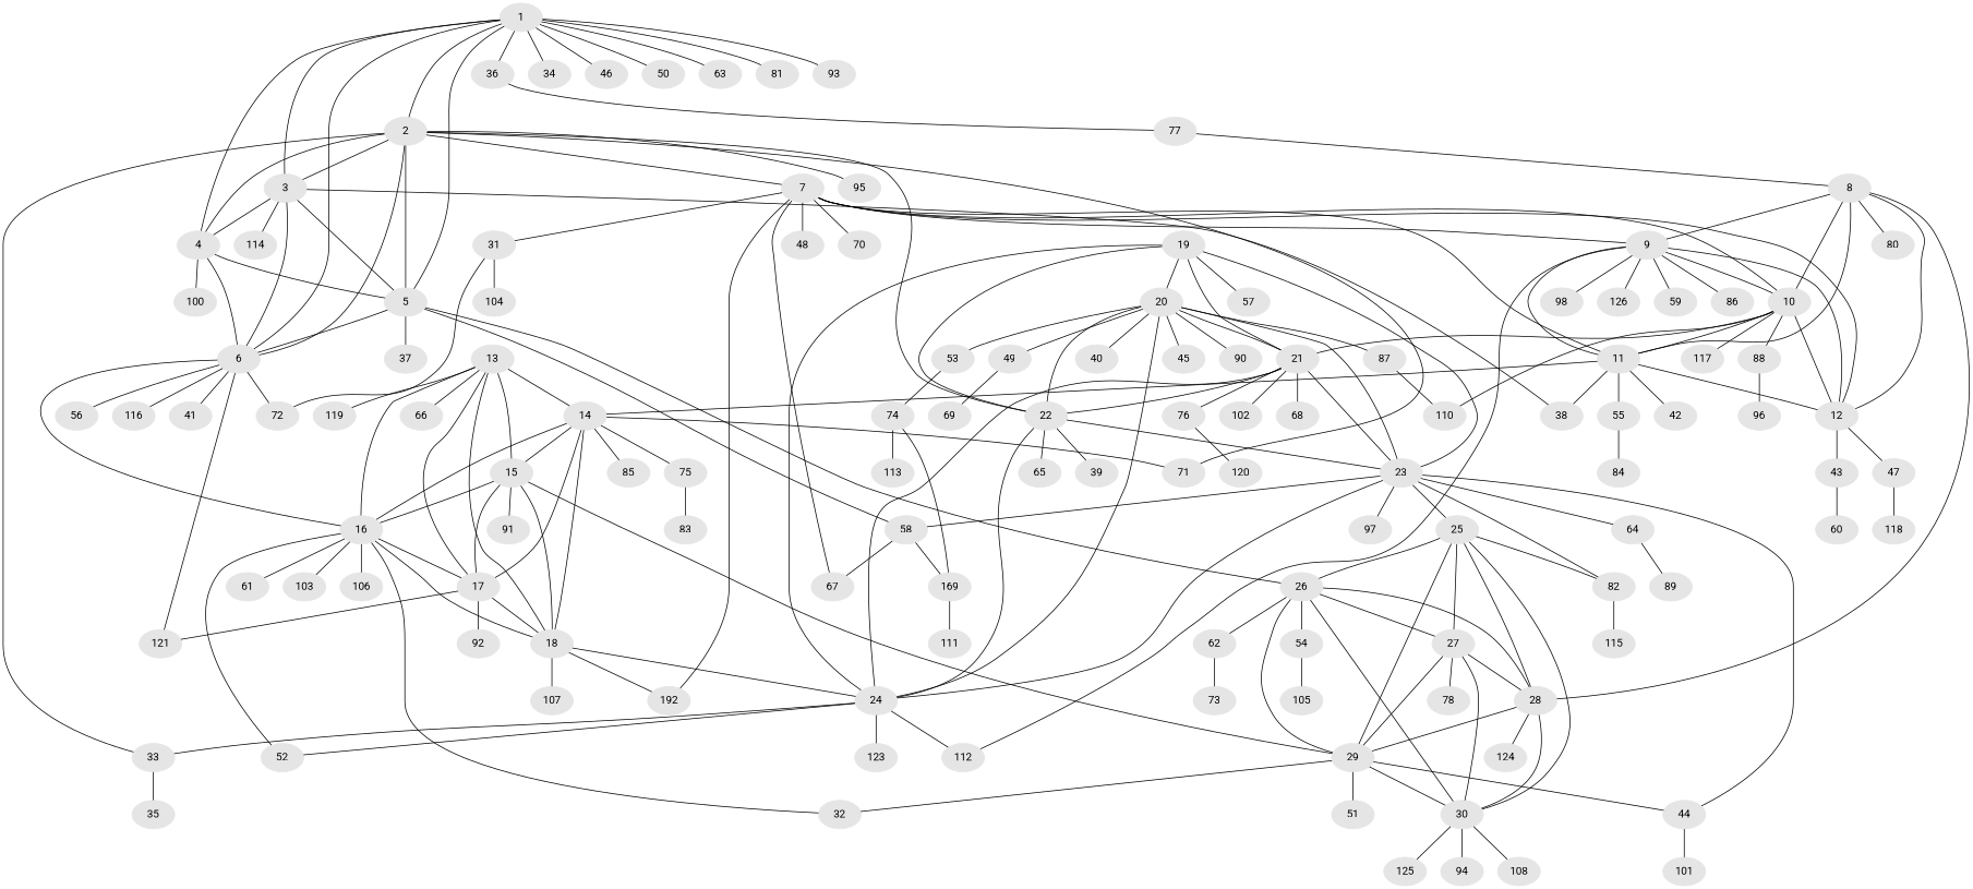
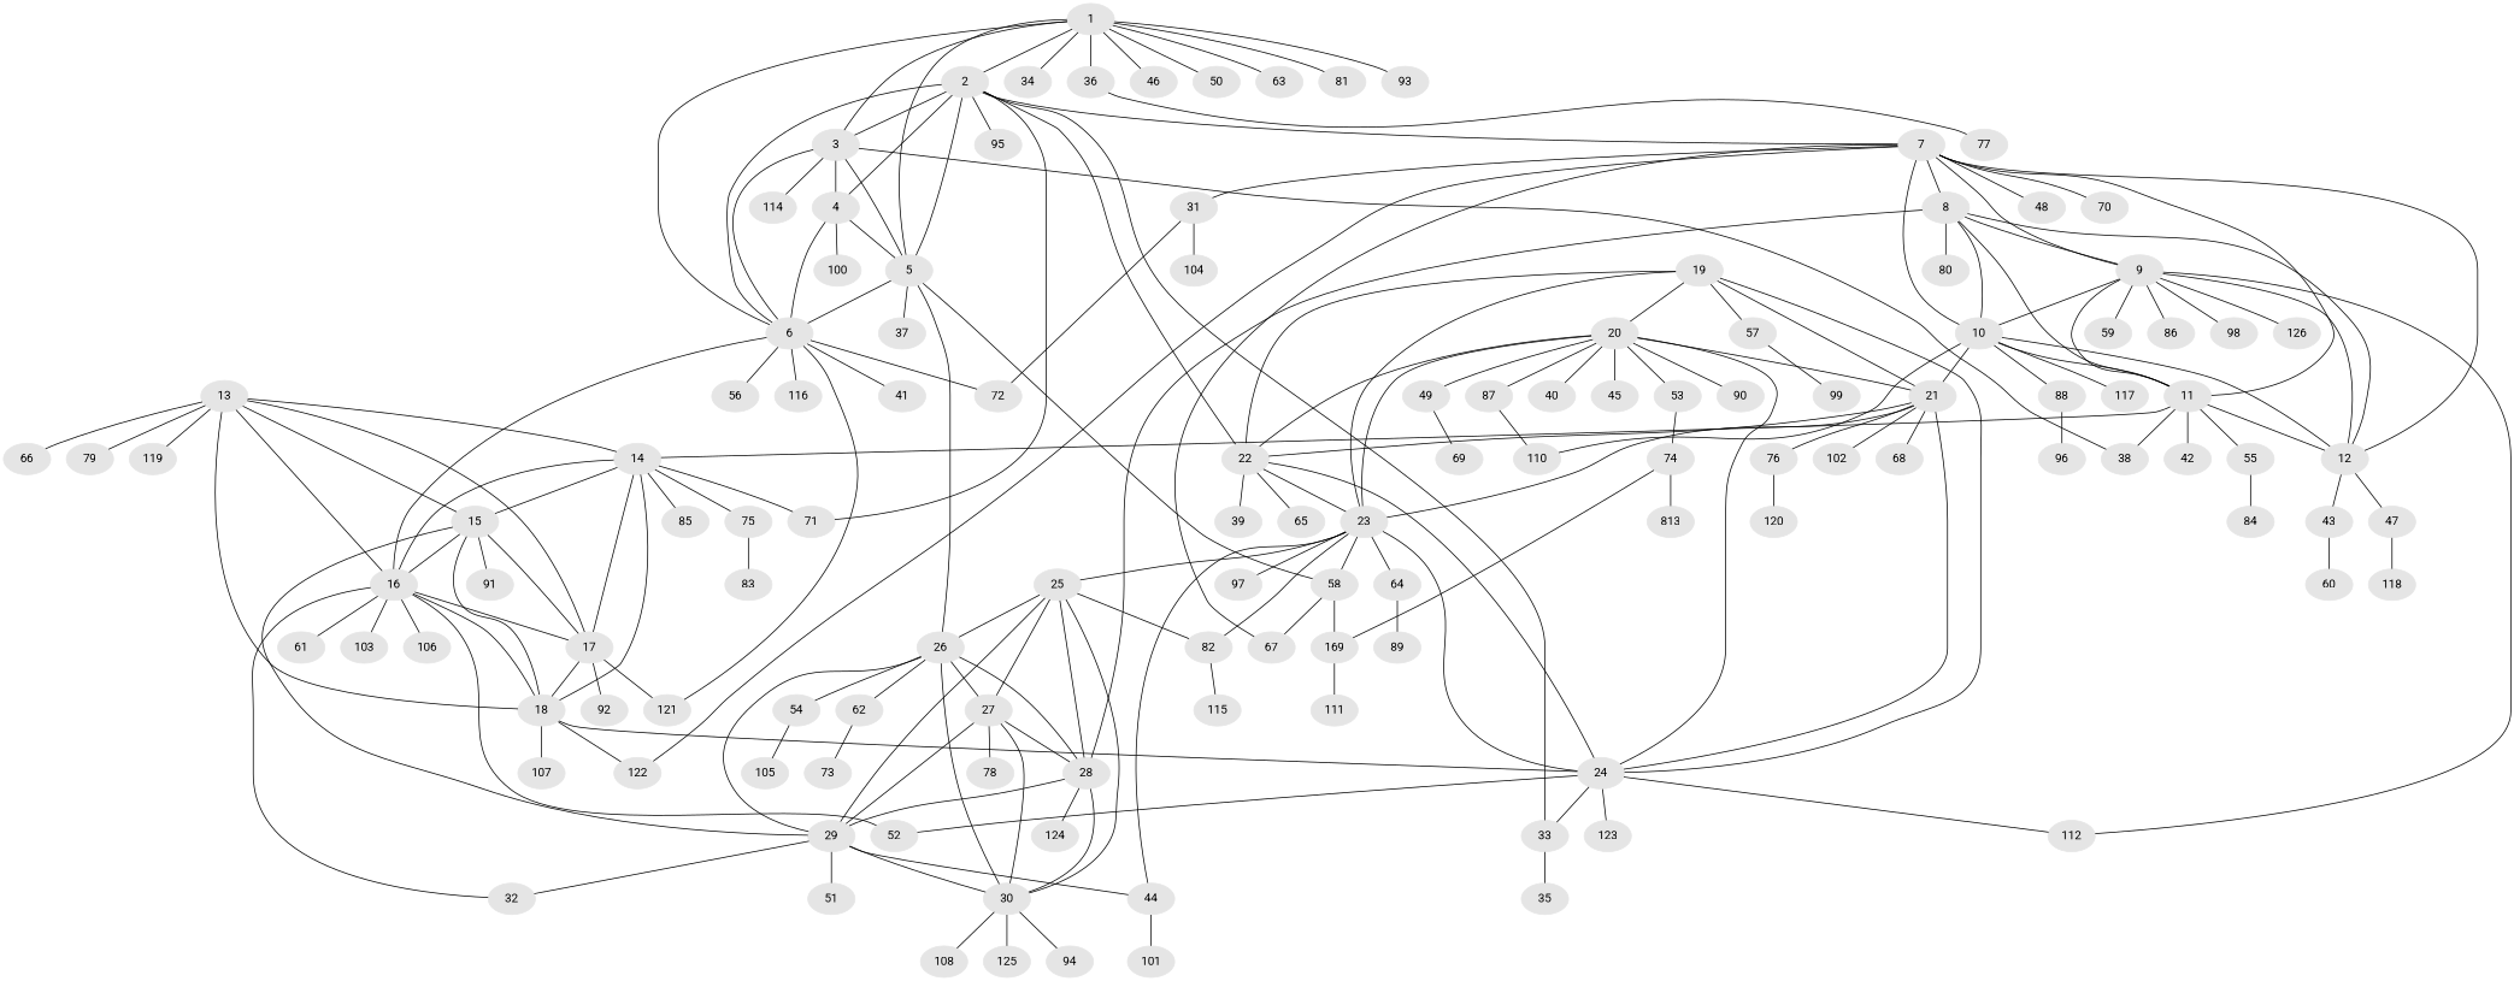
  graph {
    fontname=Roboto
    node [color=gray90 fontname=Roboto style=filled]
    edge [fontname=Roboto]
    1
    2
    3
    4
    5
    6
    34
    36
    46
    50
    63
    81
    93
    7
    22
    33
    71
    95
    38
    114
    100
    26
    37
    58
    16
    41
    56
    72
    116
    121
    77
    8
    9
    10
    11
    12
    31
    48
    67
    70
-   122 [label=192]
+   122
    24
    23
    39
    65
    35
    28
    29
    27
    30
    54
    62
    n53 [label=169]
    17
    18
    32
    52
    61
    103
    106
    80
    59
    86
    98
    112
    126
    21
    88
    110
    117
    14
    42
    55
    43
    47
    104
    124
    68
    76
    102
    96
    15
    75
    85
    84
    60
    118
    13
    66
+   79
    119
    91
    92
    107
    83
    44
    51
    123
    19
    20
    57
    40
    45
    49
    53
    87
    90
    25
    64
    82
    97
+   99
    69
    74
    120
    101
    89
    115
    78
    94
    108
    125
    105
    73
-   113
+   113 [label=813]
    111
    1 -- 2
    1 -- 3
-   1 -- 4
    1 -- 5
    1 -- 6
    1 -- 34
    1 -- 36
    1 -- 46
    1 -- 50
    1 -- 63
    1 -- 81
    1 -- 93
    2 -- 3
    2 -- 4
    2 -- 5
    2 -- 6
    2 -- 7
    2 -- 22
    2 -- 33
    2 -- 71
    2 -- 95
    3 -- 4
    3 -- 5
    3 -- 6
    3 -- 38
    3 -- 114
    4 -- 5
    4 -- 6
    4 -- 100
    5 -- 6
    5 -- 26
    5 -- 37
    5 -- 58
    6 -- 16
    6 -- 41
    6 -- 56
    6 -- 72
    6 -- 116
    6 -- 121
    36 -- 77
-   77 -- 8
+   7 -- 8
    7 -- 9
    7 -- 10
    7 -- 11
    7 -- 12
    7 -- 31
    7 -- 48
    7 -- 67
    7 -- 70
    7 -- 122
    22 -- 24
    22 -- 23
    22 -- 39
    22 -- 65
    33 -- 35
    26 -- 28
    26 -- 29
    26 -- 27
    26 -- 30
    26 -- 54
    26 -- 62
    58 -- 67
    58 -- n53
    16 -- 17
    16 -- 18
    16 -- 32
    16 -- 52
    16 -- 61
    16 -- 103
    16 -- 106
    8 -- 9
    8 -- 10
    8 -- 11
    8 -- 12
    8 -- 28
    8 -- 80
    9 -- 10
    9 -- 11
    9 -- 12
    9 -- 59
    9 -- 86
    9 -- 98
    9 -- 112
    9 -- 126
    10 -- 11
    10 -- 12
    10 -- 21
    10 -- 88
    10 -- 110
    10 -- 117
    11 -- 38
    11 -- 12
    11 -- 14
    11 -- 42
    11 -- 55
    12 -- 43
    12 -- 47
    31 -- 72
    31 -- 104
    24 -- 33
    24 -- 52
    24 -- 112
    24 -- 123
    23 -- 58
    23 -- 24
    23 -- 44
    23 -- 25
    23 -- 64
    23 -- 82
    23 -- 97
    28 -- 29
    28 -- 30
    28 -- 124
    29 -- 30
    29 -- 32
    29 -- 44
    29 -- 51
    27 -- 28
    27 -- 29
    27 -- 30
    27 -- 78
    30 -- 94
    30 -- 108
    30 -- 125
    54 -- 105
    62 -- 73
    n53 -- 111
    17 -- 121
    17 -- 18
    17 -- 92
    18 -- 122
    18 -- 24
    18 -- 107
    21 -- 22
    21 -- 24
    21 -- 23
    21 -- 68
    21 -- 76
    21 -- 102
    88 -- 96
    14 -- 71
    14 -- 16
    14 -- 17
    14 -- 18
    14 -- 15
    14 -- 75
    14 -- 85
    55 -- 84
    43 -- 60
    47 -- 118
    76 -- 120
    15 -- 16
    15 -- 29
    15 -- 17
    15 -- 18
    15 -- 91
    75 -- 83
    13 -- 16
    13 -- 17
    13 -- 18
    13 -- 14
    13 -- 15
    13 -- 66
+   13 -- 79
    13 -- 119
    44 -- 101
    19 -- 22
    19 -- 24
    19 -- 23
    19 -- 21
    19 -- 20
    19 -- 57
    20 -- 22
    20 -- 24
    20 -- 23
    20 -- 21
    20 -- 40
    20 -- 45
    20 -- 49
    20 -- 53
    20 -- 87
    20 -- 90
+   57 -- 99
    49 -- 69
    53 -- 74
    87 -- 110
    25 -- 26
    25 -- 28
    25 -- 29
    25 -- 27
    25 -- 30
    25 -- 82
    64 -- 89
    82 -- 115
    74 -- n53
    74 -- 113
  }
